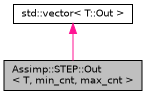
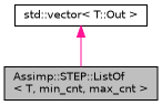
  digraph {
    node [color=black fontname=Helvetica fontsize=10 shape=record style=filled]
-   n1 [fillcolor=grey75 fontcolor=black height=0.2 label="Assimp::STEP::Out\l\< T, min_cnt, max_cnt \>" width=0.4]
+   n1 [fillcolor=grey75 fontcolor=black height=0.2 label="Assimp::STEP::ListOf\l\< T, min_cnt, max_cnt \>" width=0.4]
    n2 [fillcolor=white height=0.2 label="std::vector\< T::Out \>" width=0.4]
    n2 -> n1 [color=deeppink dir=back fontname=Helvetica fontsize=10 labelfontname=Helvetica labelfontsize=10 style=solid]
  }
